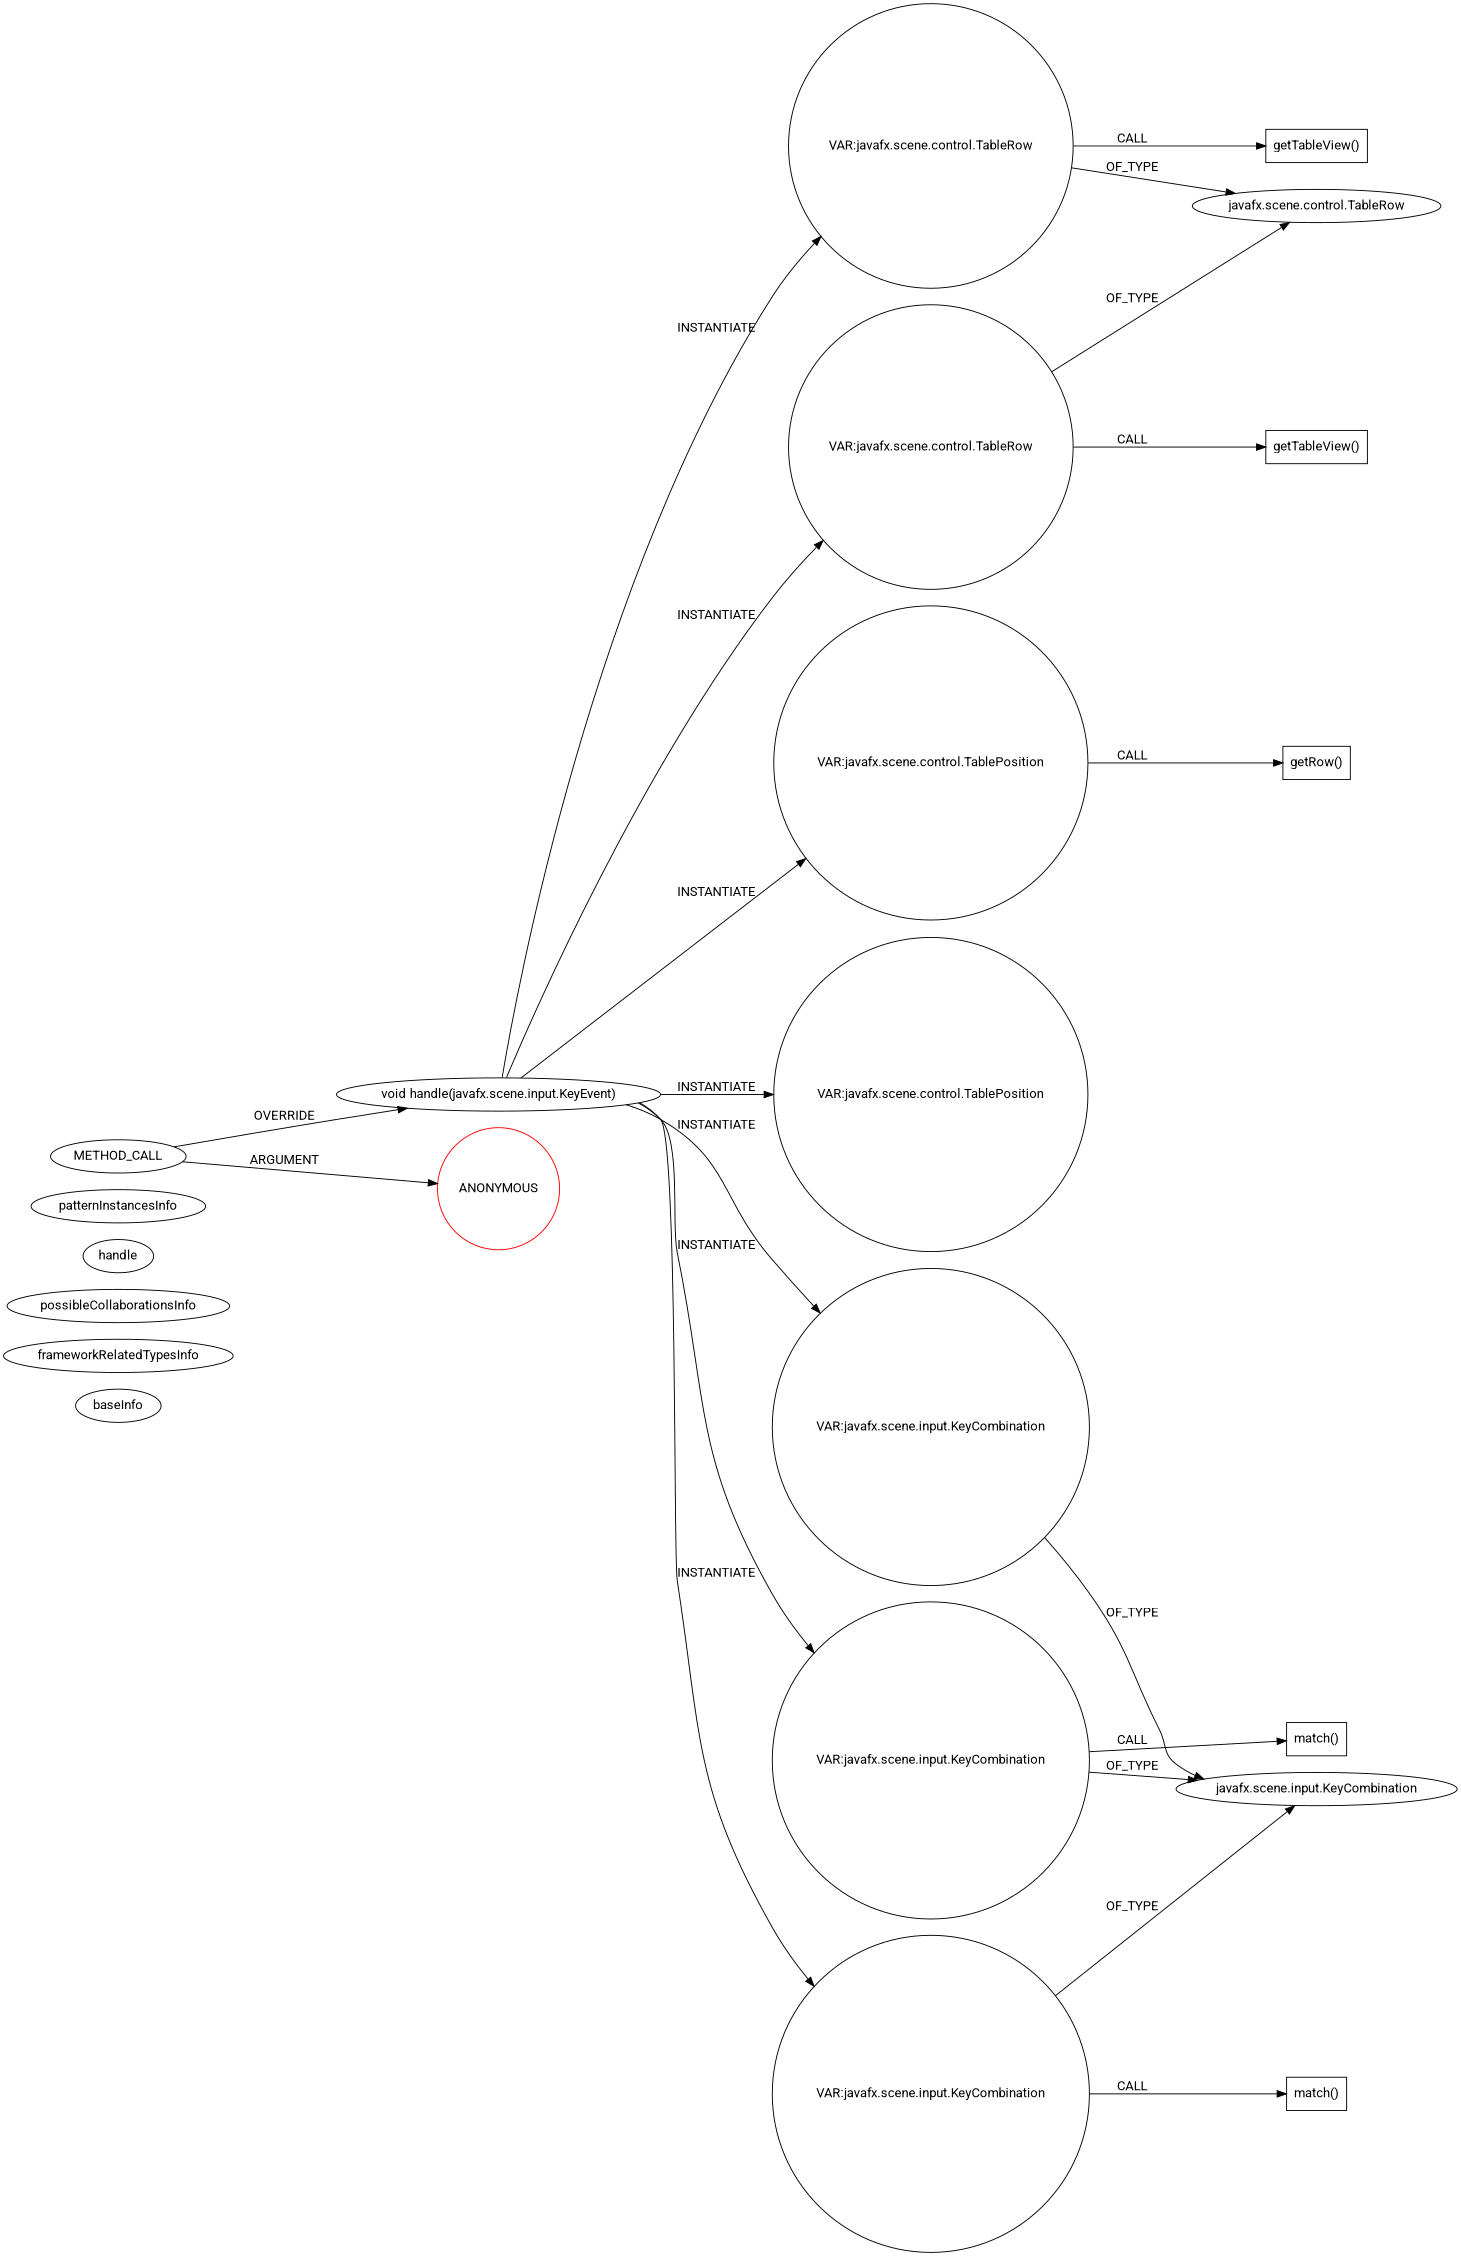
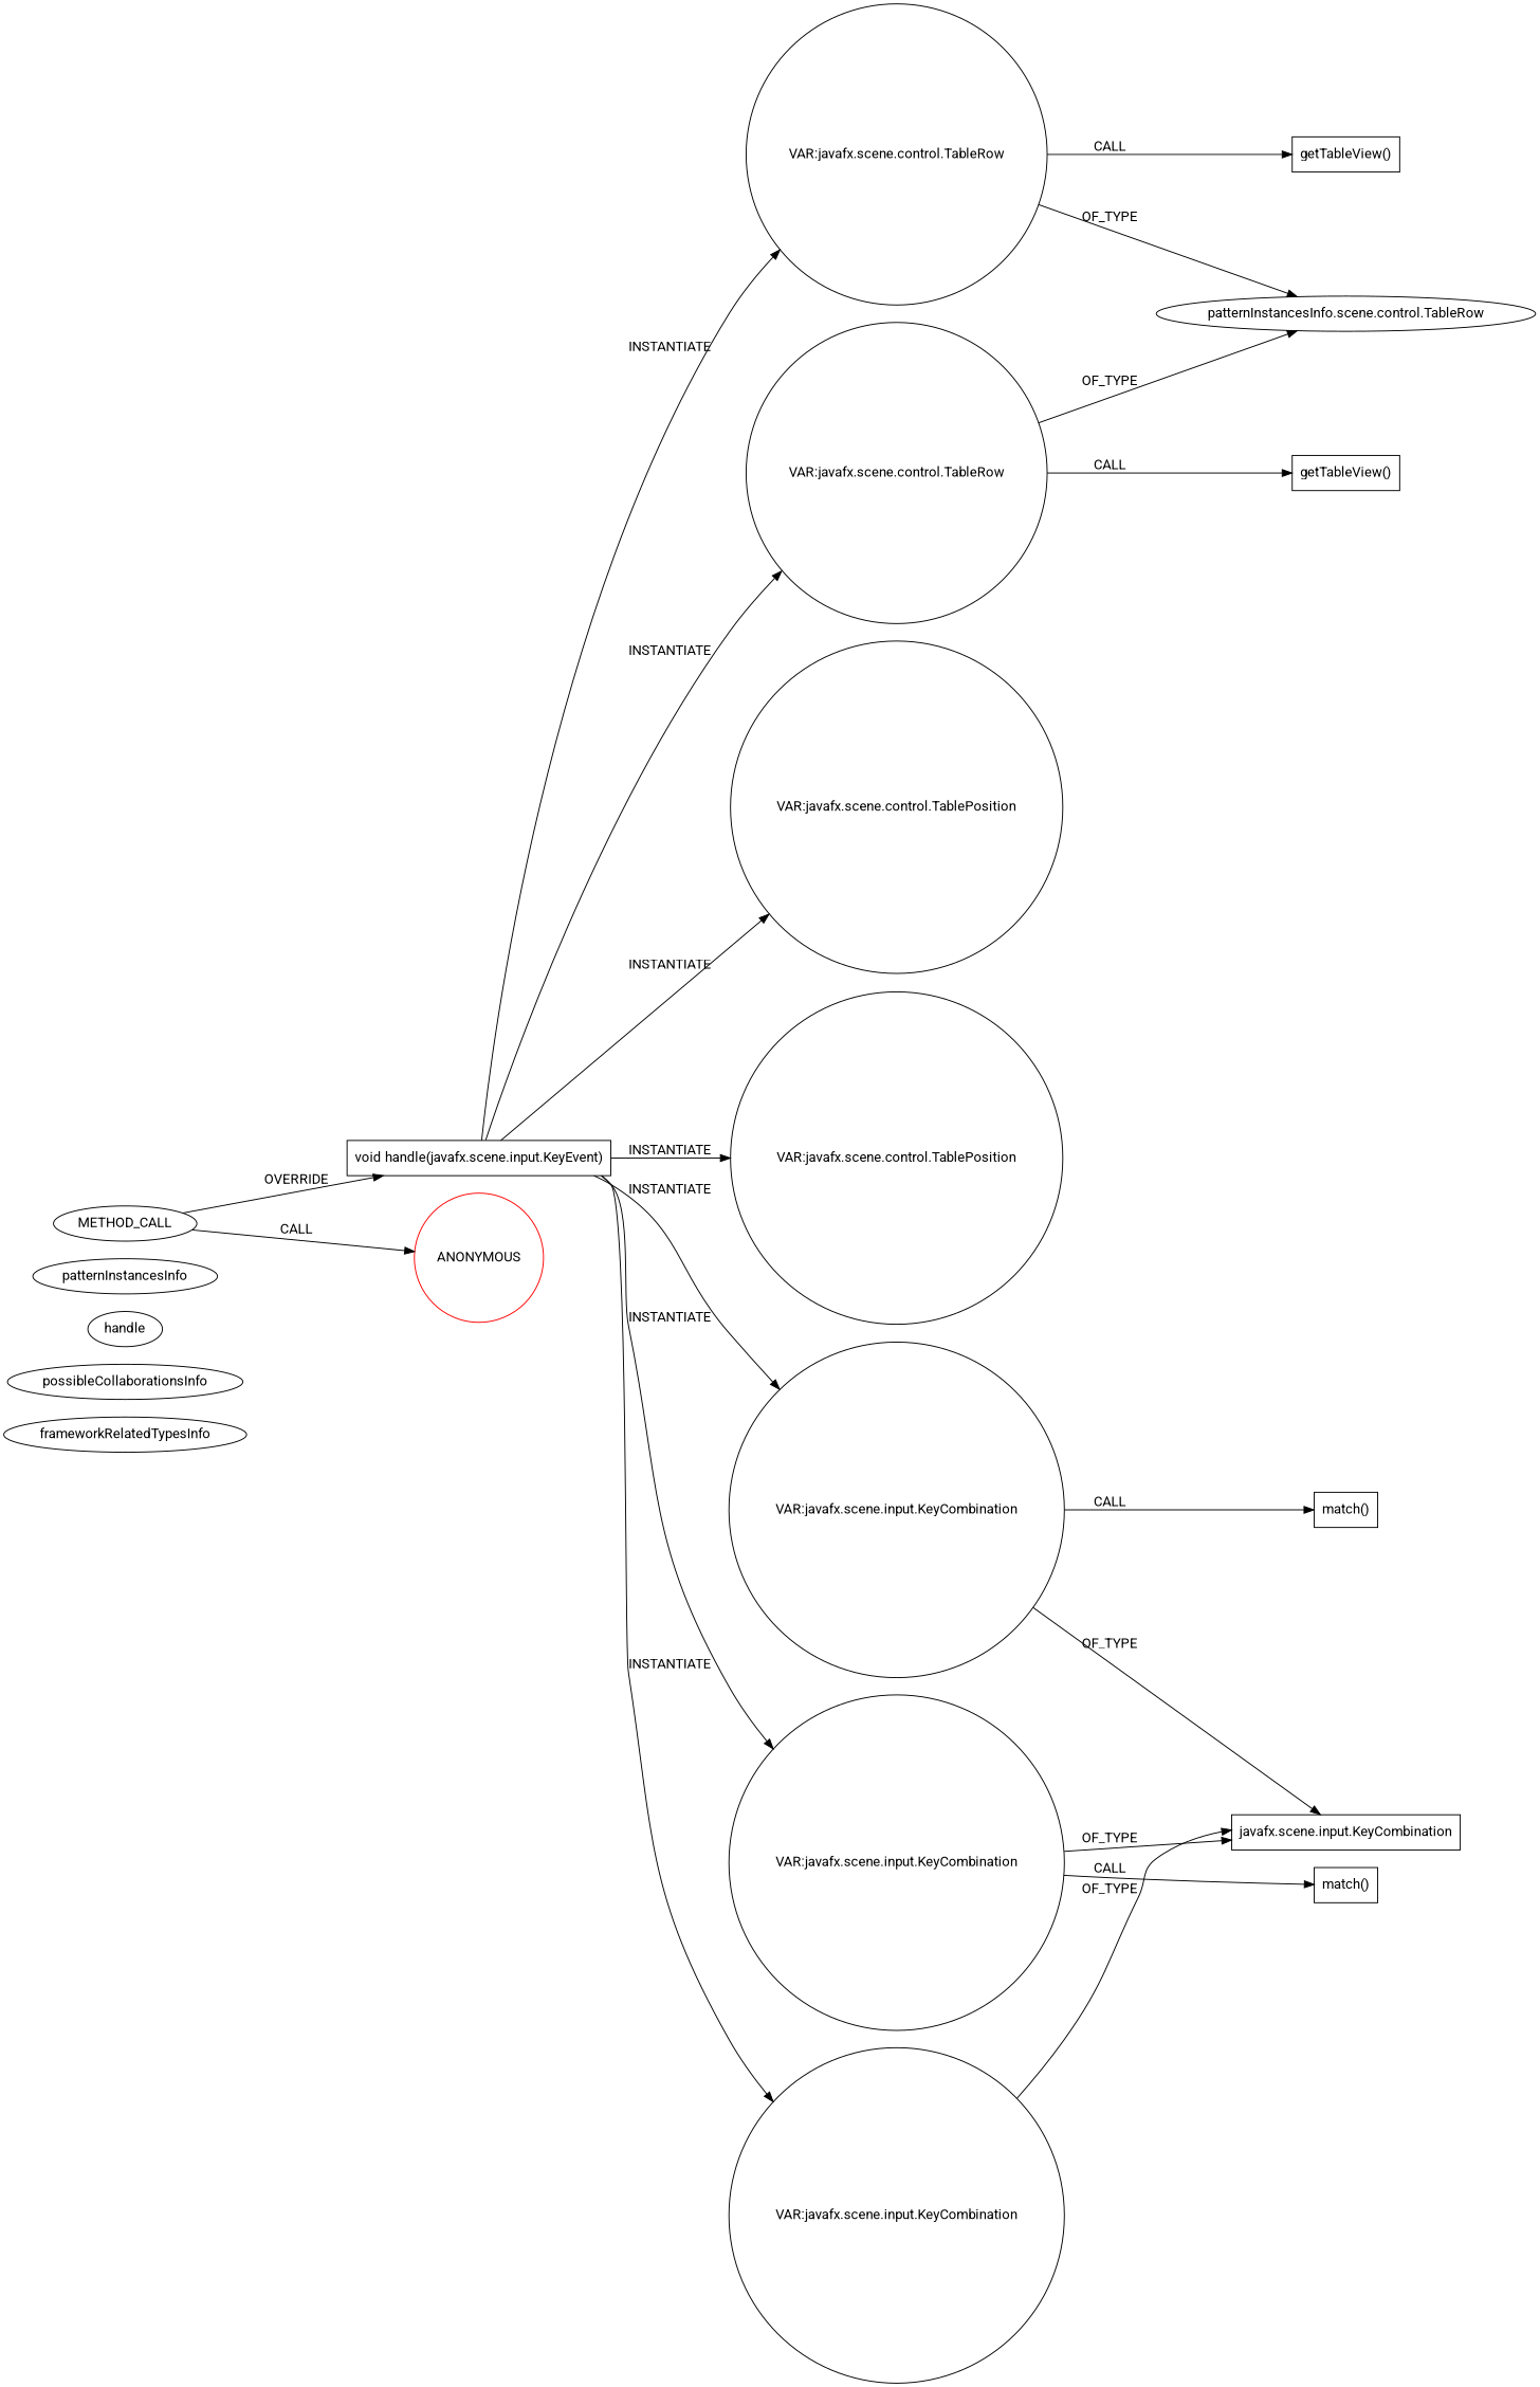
  digraph {
    fontname=Roboto
    rankdir=LR
    node [fontname=Roboto isFrameworkType=false vertexType=VARIABLE_EXPRESION]
    edge [fontname=Roboto]
-   baseInfo [category=pattern graphId=4171 isAnonymous=true possibleRelation=false isFrameworkType="" vertexType=""]
    frameworkRelatedTypesInfo [isFrameworkType="" vertexType=""]
    possibleCollaborationsInfo [isFrameworkType="" vertexType=""]
    n4 [frequency=2.0 label=handle patternRootClient=0 isFrameworkType="" vertexType=""]
    patternInstancesInfo [0="svadlamudi-GaussJordanElimination~/svadlamudi-GaussJordanElimination/GaussJordanElimination-master/src/gauss/jordan/elimination/EditingTableCell.java~void createTextField()~4378" isFrameworkType="" vertexType=""]
-   n6 [label="javafx.scene.control.TableRow" vertexType=FRAMEWORK_CLASS_TYPE]
+   n6 [label="patternInstancesInfo.scene.control.TableRow" vertexType=FRAMEWORK_CLASS_TYPE]
    n7 [label="VAR:javafx.scene.control.TableRow" shape=circle]
    n8 [label="getTableView()" shape=box vertexType=INSIDE_CALL]
    n9 [label="VAR:javafx.scene.control.TableRow" shape=circle]
    n10 [label="getTableView()" shape=box vertexType=INSIDE_CALL]
-   n11 [label="void handle(javafx.scene.input.KeyEvent)" shape=ellipse vertexType=OVERRIDING_METHOD_DECLARATION]
+   n11 [label="void handle(javafx.scene.input.KeyEvent)" shape=box vertexType=OVERRIDING_METHOD_DECLARATION]
    n12 [label="VAR:javafx.scene.control.TablePosition" shape=circle]
    n13 [label="VAR:javafx.scene.control.TablePosition" shape=circle]
    n14 [label="VAR:javafx.scene.input.KeyCombination" shape=circle]
    n15 [label="VAR:javafx.scene.input.KeyCombination" shape=circle]
    n16 [label="VAR:javafx.scene.input.KeyCombination" shape=circle]
-   n17 [label="getRow()" shape=box vertexType=INSIDE_CALL]
    n18 [label="match()" shape=box vertexType=INSIDE_CALL]
-   n19 [label="javafx.scene.input.KeyCombination" vertexType=FRAMEWORK_CLASS_TYPE]
+   n19 [label="javafx.scene.input.KeyCombination" vertexType=FRAMEWORK_CLASS_TYPE shape=box]
    n20 [label="match()" shape=box vertexType=INSIDE_CALL]
    n21 [color=red label=ANONYMOUS shape=circle vertexType=ROOT_ANONYMOUS_DECLARATION]
    n22 [label=METHOD_CALL vertexType=OUTSIDE_CALL]
    n7 -> n6 [label=OF_TYPE]
    n7 -> n8 [label=CALL]
    n9 -> n6 [label=OF_TYPE]
    n9 -> n10 [label=CALL]
    n11 -> n7 [label=INSTANTIATE]
    n11 -> n9 [label=INSTANTIATE]
    n11 -> n12 [label=INSTANTIATE]
    n11 -> n13 [label=INSTANTIATE]
    n11 -> n14 [label=INSTANTIATE]
    n11 -> n15 [label=INSTANTIATE]
    n11 -> n16 [label=INSTANTIATE]
-   n12 -> n17 [label=CALL]
    n14 -> n18 [label=CALL]
    n14 -> n19 [label=OF_TYPE]
    n15 -> n19 [label=OF_TYPE]
    n15 -> n20 [label=CALL]
    n16 -> n19 [label=OF_TYPE]
    n22 -> n11 [label=OVERRIDE]
-   n22 -> n21 [label=ARGUMENT]
+   n22 -> n21 [label=CALL]
  }
